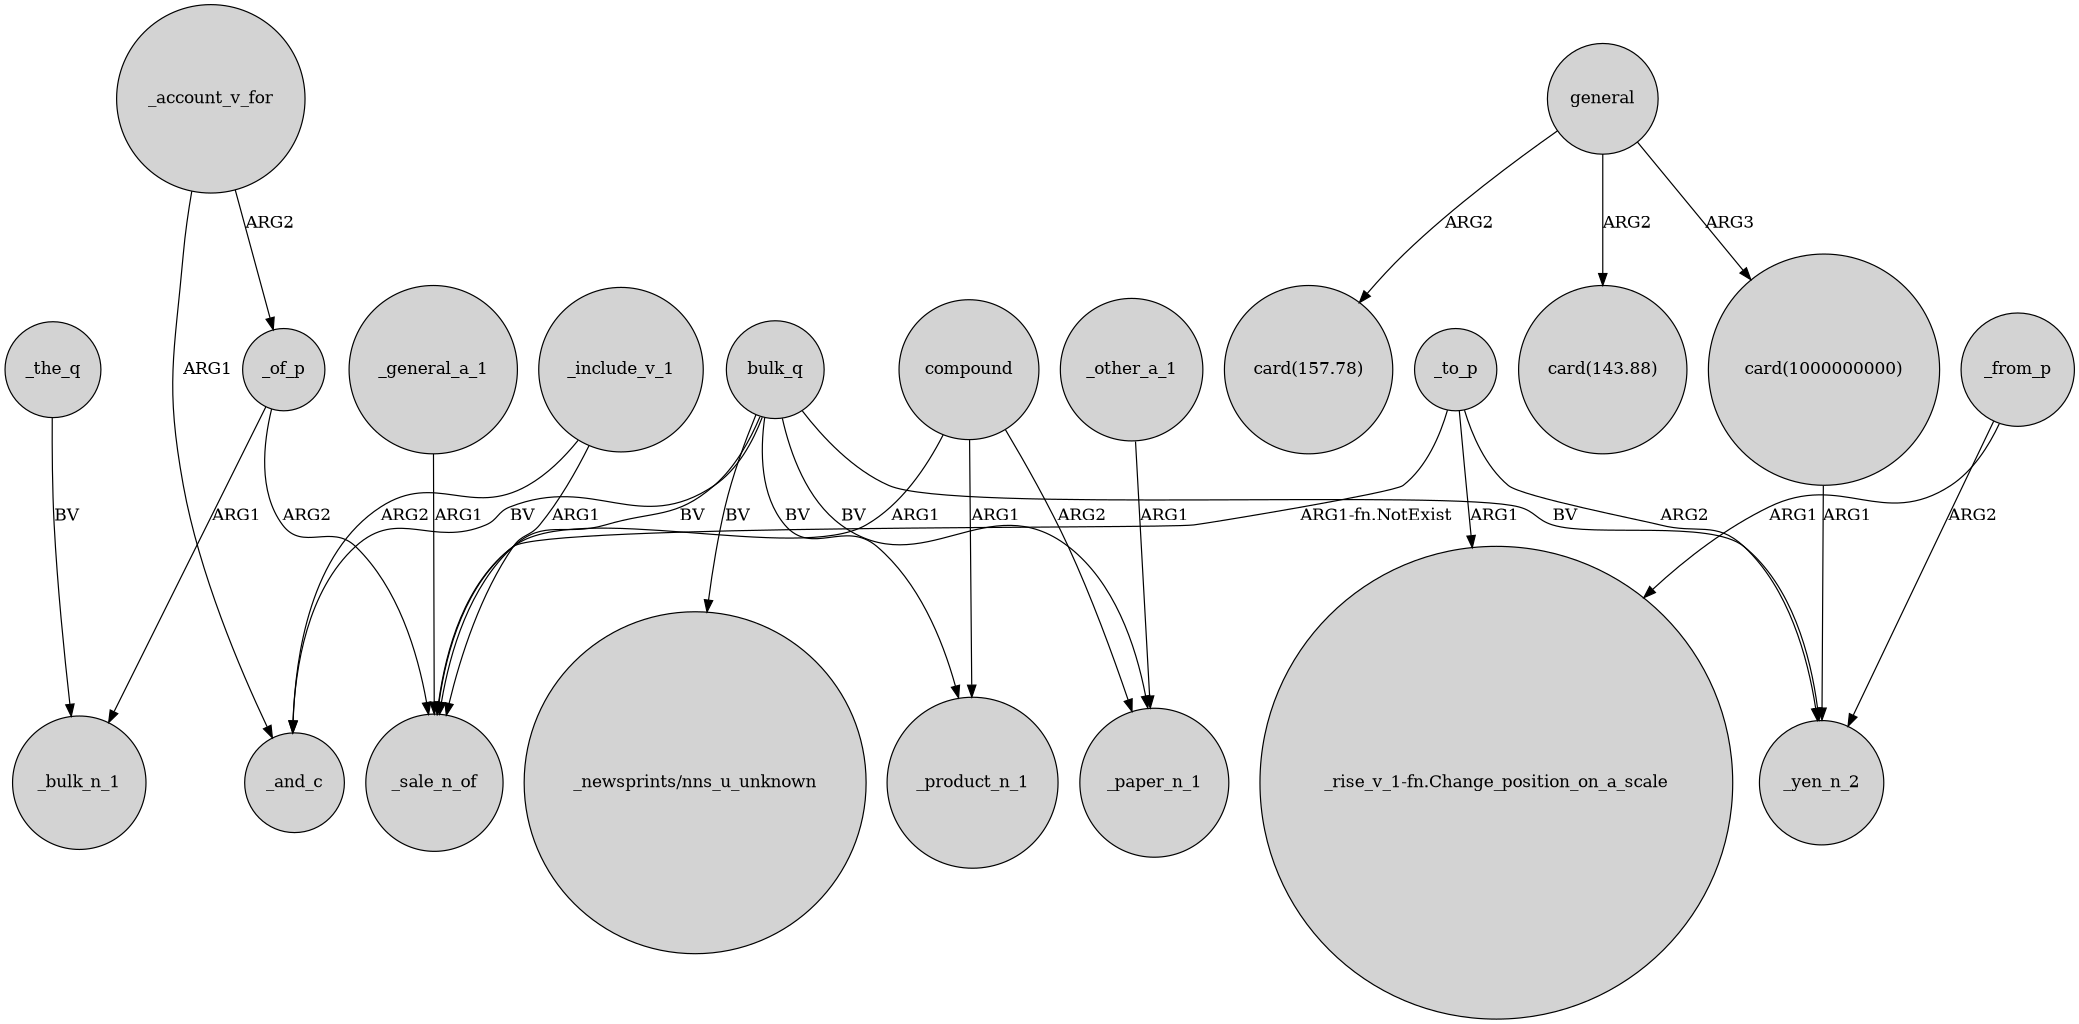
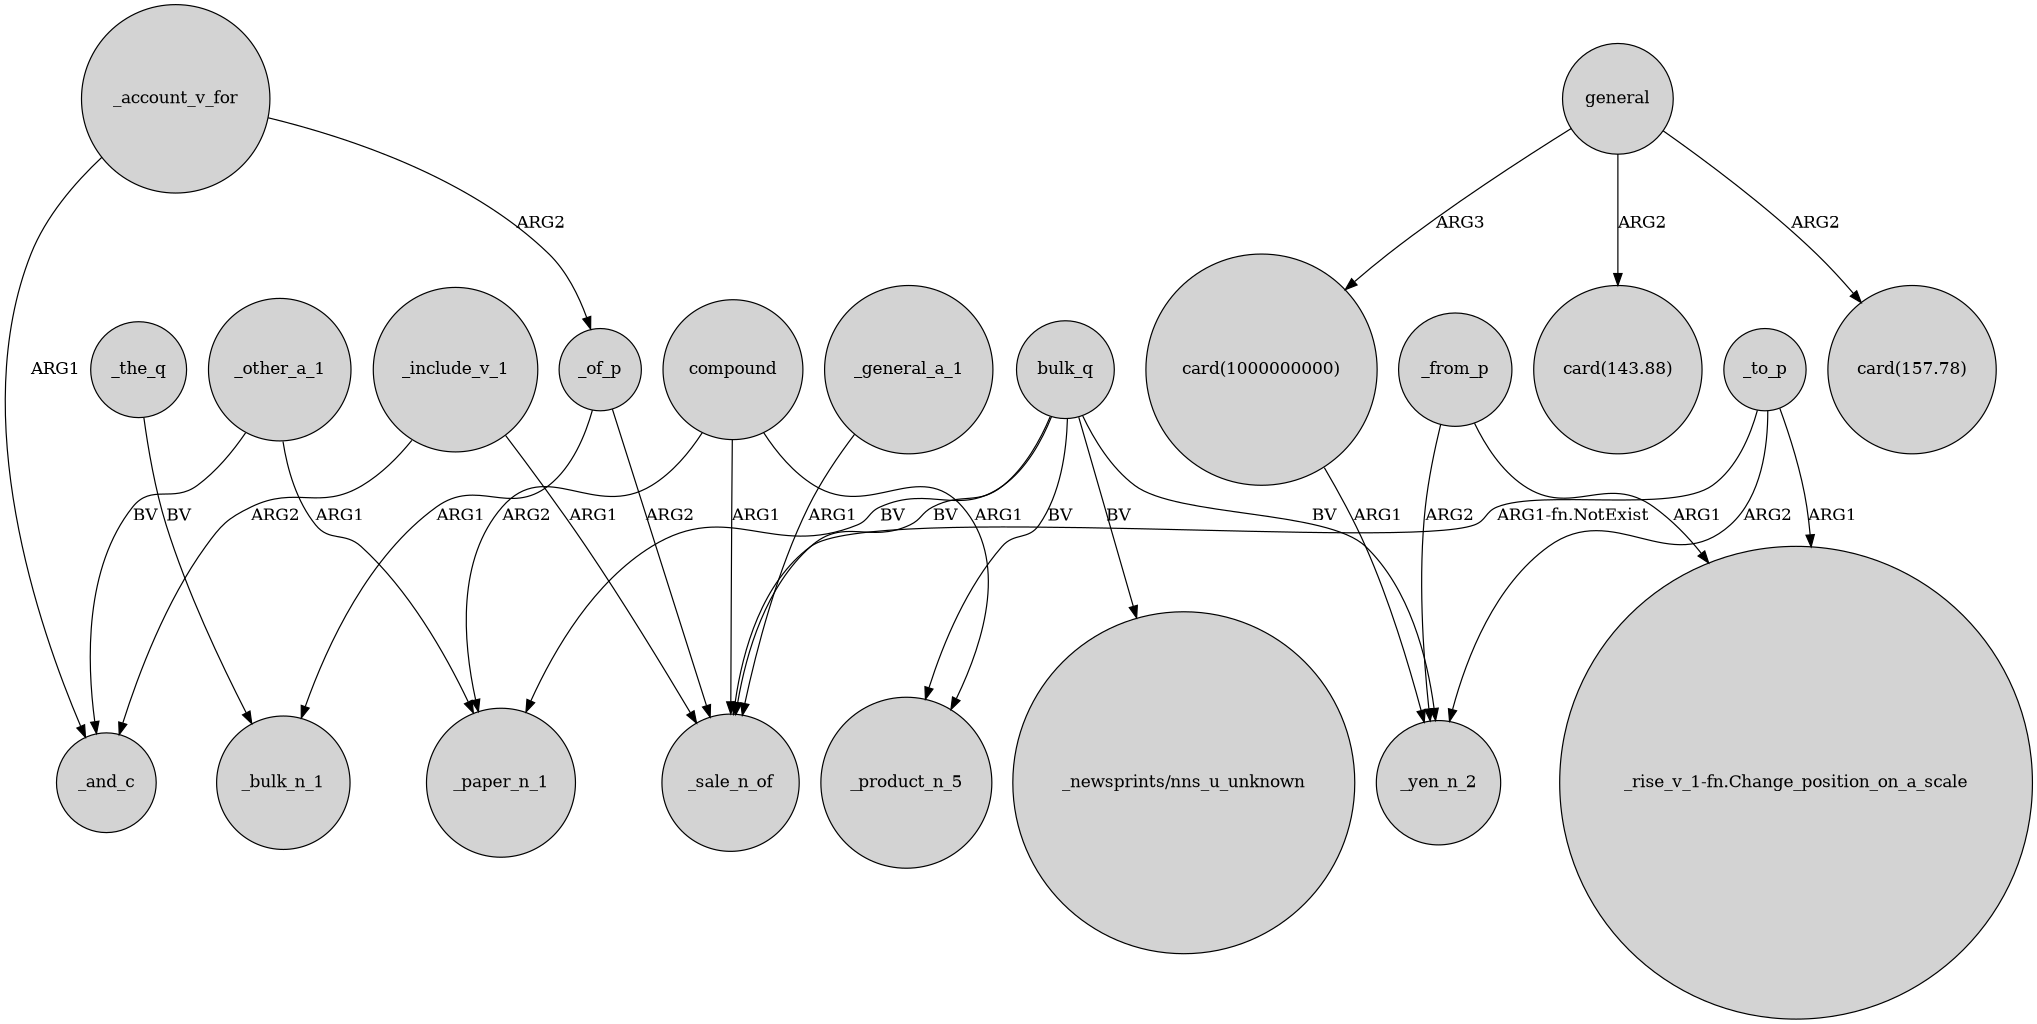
  digraph {
    node [shape=circle style=filled]
    _include_v_1
    _and_c
    _sale_n_of
    compound
-   _product_n_1
+   _product_n_1 [label=_product_n_5]
    _paper_n_1
    n7 [label=bulk_q]
    _yen_n_2
    "_newsprints/nns_u_unknown"
    "card(1000000000)"
    _other_a_1
    _of_p
    _bulk_n_1
    n14 [label=general]
    "card(143.88)"
    "card(157.78)"
    _general_a_1
    _the_q
    _account_v_for
    _to_p
    "_rise_v_1-fn.Change_position_on_a_scale"
    _from_p
    _include_v_1 -> _and_c [label=ARG2]
    _include_v_1 -> _sale_n_of [label=ARG1]
    compound -> _sale_n_of [label=ARG1]
    compound -> _product_n_1 [label=ARG1]
    compound -> _paper_n_1 [label=ARG2]
-   n7 -> _and_c [label=BV]
+   _other_a_1 -> _and_c [label=BV]
    n7 -> _sale_n_of [label=BV]
    n7 -> _product_n_1 [label=BV]
    n7 -> _paper_n_1 [label=BV]
    n7 -> _yen_n_2 [label=BV]
    n7 -> "_newsprints/nns_u_unknown" [label=BV]
    "card(1000000000)" -> _yen_n_2 [label=ARG1]
    _other_a_1 -> _paper_n_1 [label=ARG1]
    _of_p -> _sale_n_of [label=ARG2]
    _of_p -> _bulk_n_1 [label=ARG1]
    n14 -> "card(1000000000)" [label=ARG3]
    n14 -> "card(143.88)" [label=ARG2]
    n14 -> "card(157.78)" [label=ARG2]
    _general_a_1 -> _sale_n_of [label=ARG1]
    _the_q -> _bulk_n_1 [label=BV]
    _account_v_for -> _and_c [label=ARG1]
    _account_v_for -> _of_p [label=ARG2]
    _to_p -> _sale_n_of [label="ARG1-fn.NotExist"]
    _to_p -> _yen_n_2 [label=ARG2]
    _to_p -> "_rise_v_1-fn.Change_position_on_a_scale" [label=ARG1]
    _from_p -> _yen_n_2 [label=ARG2]
    _from_p -> "_rise_v_1-fn.Change_position_on_a_scale" [label=ARG1]
  }
